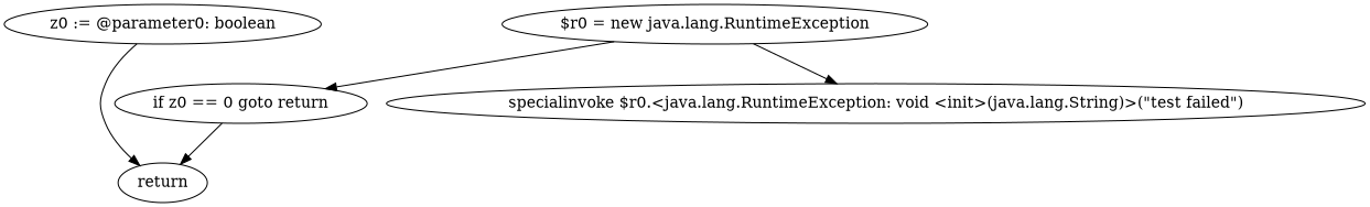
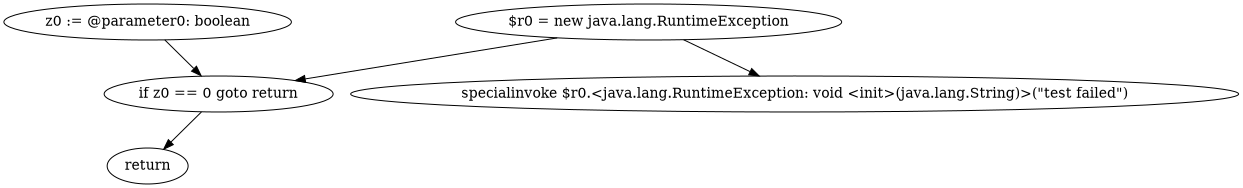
  digraph {
    "z0 := @parameter0: boolean"
    "if z0 == 0 goto return"
    return
    "$r0 = new java.lang.RuntimeException"
    "specialinvoke $r0.<java.lang.RuntimeException: void <init>(java.lang.String)>(\"test failed\")"
-   "z0 := @parameter0: boolean" -> return
+   "z0 := @parameter0: boolean" -> "if z0 == 0 goto return"
    "if z0 == 0 goto return" -> return
    "$r0 = new java.lang.RuntimeException" -> "if z0 == 0 goto return"
    "$r0 = new java.lang.RuntimeException" -> "specialinvoke $r0.<java.lang.RuntimeException: void <init>(java.lang.String)>(\"test failed\")"
  }
